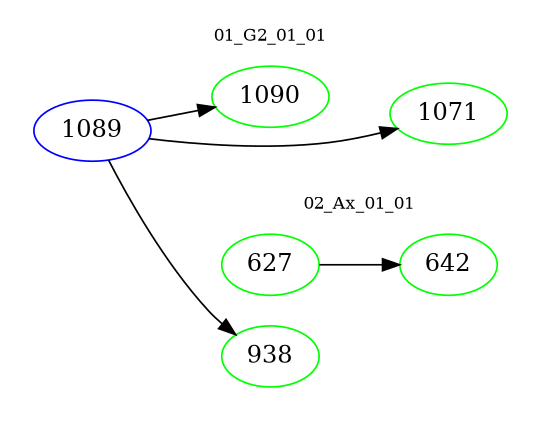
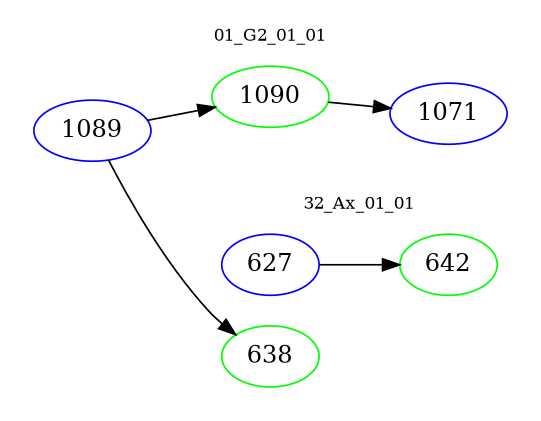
  digraph {
    rankdir=LR
    node [color=green]
    edge [color=black]
-   n1 [label=627]
+   n1 [color=blue label=627]
    n2 [label=642]
-   n3 [label=938]
+   n3 [label=638]
    n4 [color=blue label=1089]
-   n5 [label=1071]
+   n5 [color=blue label=1071]
    n6 [label=1090]
    subgraph cluster_1 {
      color=white
      fontsize=10
-     label="02_Ax_01_01"
+     label="32_Ax_01_01"
      n1
      n2
      n3
    }
    subgraph cluster_2 {
      color=white
      fontsize=10
      label="01_G2_01_01"
      n4
      n5
      n6
    }
    n1 -> n2
    n4 -> n3
-   n4 -> n5
+   n6 -> n5
    n4 -> n6
  }
